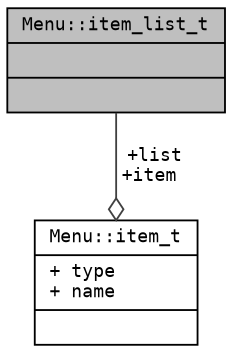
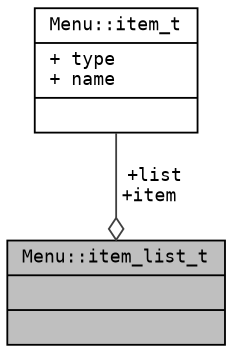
  digraph {
    fontname="DejaVu Sans Mono"
    node [color=black fontname="DejaVu Sans Mono" fontsize=10 shape=record style=filled]
    n1 [fillcolor=grey75 fontcolor=black height=0.2 label="{Menu::item_list_t\n||}" width=0.4]
    n2 [fillcolor=white height=0.2 label="{Menu::item_t\n|+ type\l+ name\l|}" width=0.4]
-   n1 -> n2 [arrowhead=odiamond color=grey25 fontname="DejaVu Sans Mono" fontsize=10 label=" +list\n+item" labelfontname=Helvetica labelfontsize=10 style=solid]
+   n2 -> n1 [arrowhead=odiamond color=grey25 fontname="DejaVu Sans Mono" fontsize=10 label=" +list\n+item" labelfontname=Helvetica labelfontsize=10 style=solid]
  }
